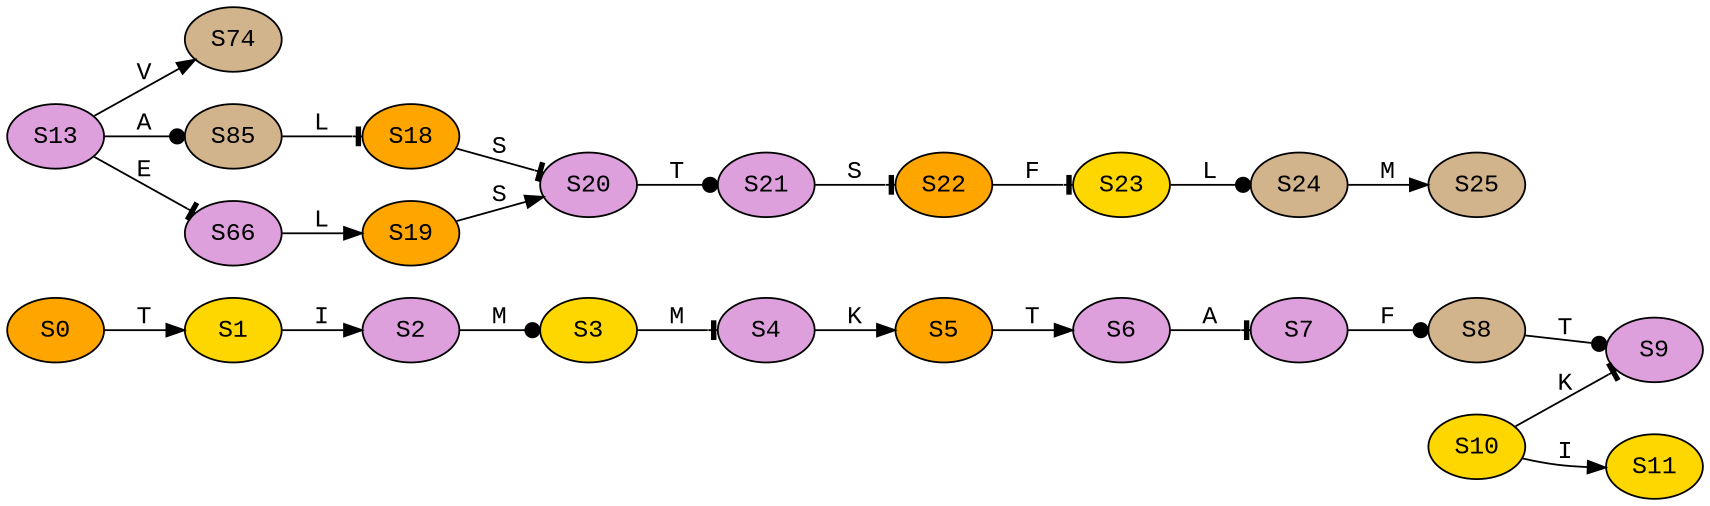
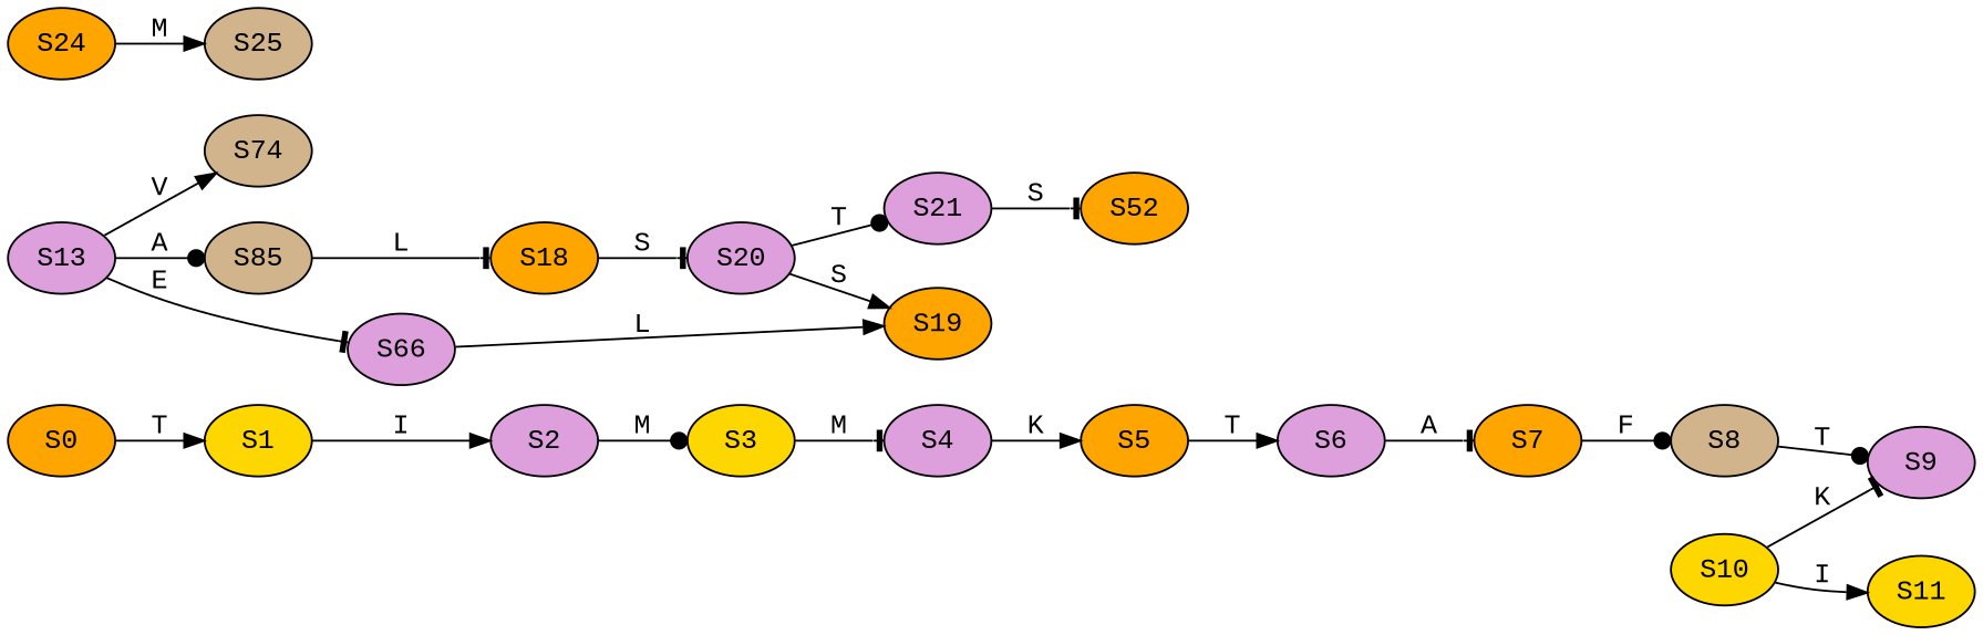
  strict digraph {
    fontname="Liberation Mono"
    rankdir=LR
    node [fillcolor=plum fontname="Liberation Mono" style=filled]
    edge [arrowhead=normal fontname="Liberation Mono"]
    S0 [fillcolor=orange]
    S1 [fillcolor=gold]
    S2
    S3 [fillcolor=gold]
    S4
    S5 [fillcolor=orange]
    S6
-   S7
+   S7 [fillcolor=orange]
    S8 [fillcolor=tan]
    S9
    S10 [fillcolor=gold]
    S11 [fillcolor=gold]
    n13 [fillcolor=tan label=S74]
    S13
    n15 [fillcolor=tan label=S85]
    n16 [label=S66]
    S18 [fillcolor=orange]
    S19 [fillcolor=orange]
    S20
    S21
-   S22 [fillcolor=orange]
-   S23 [fillcolor=gold]
-   S24 [fillcolor=tan]
+   S22 [fillcolor=orange label=S52]
+   S24 [fillcolor=orange]
    S25 [fillcolor=tan]
    S0 -> S1 [label=T]
    S1 -> S2 [label=I]
    S2 -> S3 [arrowhead=dot label=M]
    S3 -> S4 [arrowhead=tee label=M]
    S4 -> S5 [label=K]
    S5 -> S6 [label=T]
    S6 -> S7 [arrowhead=tee label=A]
    S7 -> S8 [arrowhead=dot label=F]
    S8 -> S9 [arrowhead=dot label=T]
    S10 -> S9 [arrowhead=tee label=K]
    S10 -> S11 [label=I]
    S13 -> n13 [label=V]
    S13 -> n15 [arrowhead=dot label=A]
    S13 -> n16 [arrowhead=tee label=E]
    n15 -> S18 [arrowhead=tee label=L]
    n16 -> S19 [label=L]
    S18 -> S20 [arrowhead=tee label=S]
-   S19 -> S20 [label=S]
+   S20 -> S19 [label=S]
    S20 -> S21 [arrowhead=dot label=T]
    S21 -> S22 [arrowhead=tee label=S]
-   S22 -> S23 [arrowhead=tee label=F]
-   S23 -> S24 [arrowhead=dot label=L]
    S24 -> S25 [label=M]
  }
